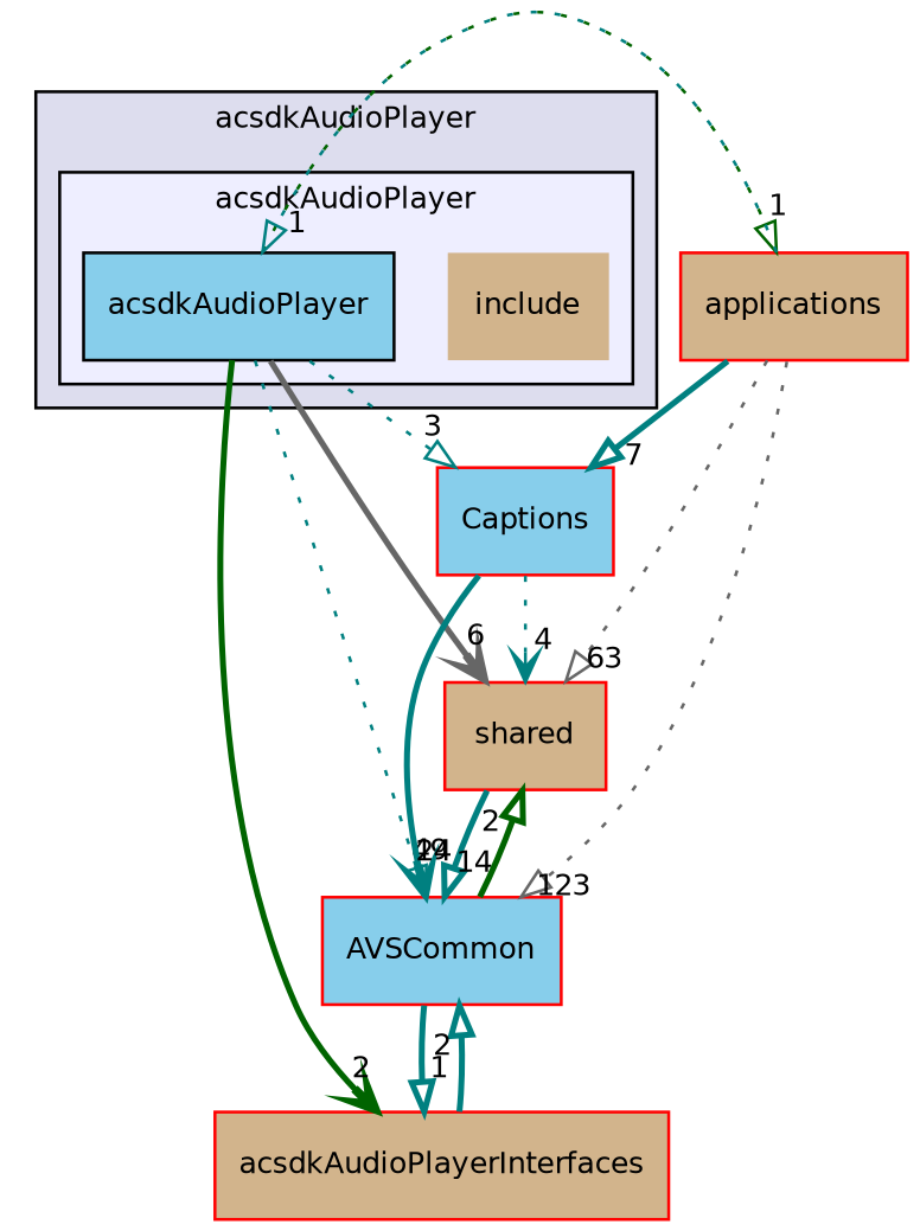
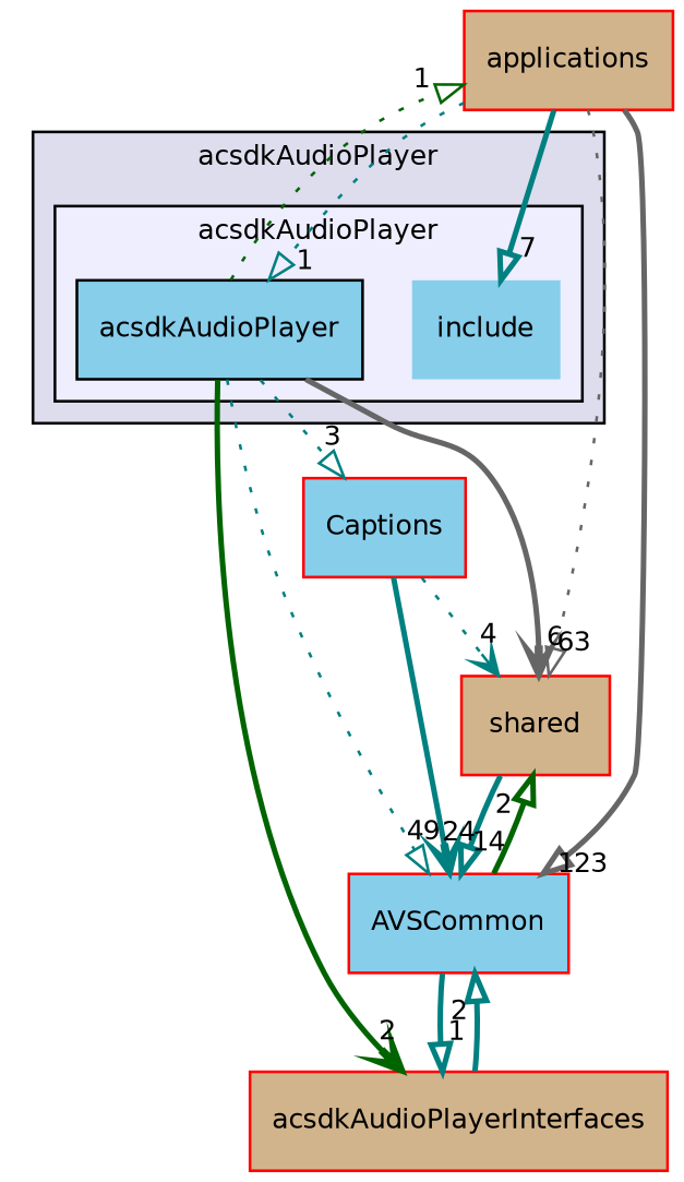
  digraph {
    compound=true
    node [fontname=Helvetica fontsize=10 shape=box style=filled fillcolor=skyblue color=red]
    edge [headlabel=1 labeldistance=1.5 labelfontname=Helvetica labelfontsize=10 color=teal style=bold arrowhead=onormal]
-   n1 [label=include shape=plaintext fillcolor=tan color=""]
+   n1 [label=include shape=plaintext color=""]
    n2 [color=black label=acsdkAudioPlayer]
    n3 [fillcolor=tan label=shared]
    n4 [fillcolor=tan label=applications]
    n5 [label=Captions]
    n6 [label=AVSCommon]
    n7 [fillcolor=tan label=acsdkAudioPlayerInterfaces]
    subgraph cluster_1 {
      bgcolor="#ddddee"
      fontname=Helvetica
      fontsize=10
      label=acsdkAudioPlayer
      pencolor=black
      subgraph cluster_2 {
        bgcolor="#eeeeff"
        fontname=Helvetica
        fontsize=10
        pencolor=black
        n1
        n2
      }
    }
    n2 -> n3 [headlabel=6 color=gray40 arrowhead=vee]
    n2 -> n4 [color=darkgreen style=dotted]
    n2 -> n5 [headlabel=3 style=dotted]
    n2 -> n6 [headlabel=49 style=dotted]
    n2 -> n7 [headlabel=2 color=darkgreen arrowhead=vee]
    n3 -> n6 [headlabel=14]
    n4 -> n2 [style=dotted]
    n4 -> n3 [headlabel=63 color=gray40 style=dotted]
-   n4 -> n5 [headlabel=7]
-   n4 -> n6 [headlabel=123 color=gray40 style=dotted]
+   n4 -> n1 [headlabel=7]
+   n4 -> n6 [headlabel=123 color=gray40]
    n5 -> n3 [headlabel=4 style=dotted arrowhead=vee]
    n5 -> n6 [headlabel=24 arrowhead=vee]
    n6 -> n3 [headlabel=2 color=darkgreen]
    n6 -> n7
    n7 -> n6 [headlabel=2]
  }
